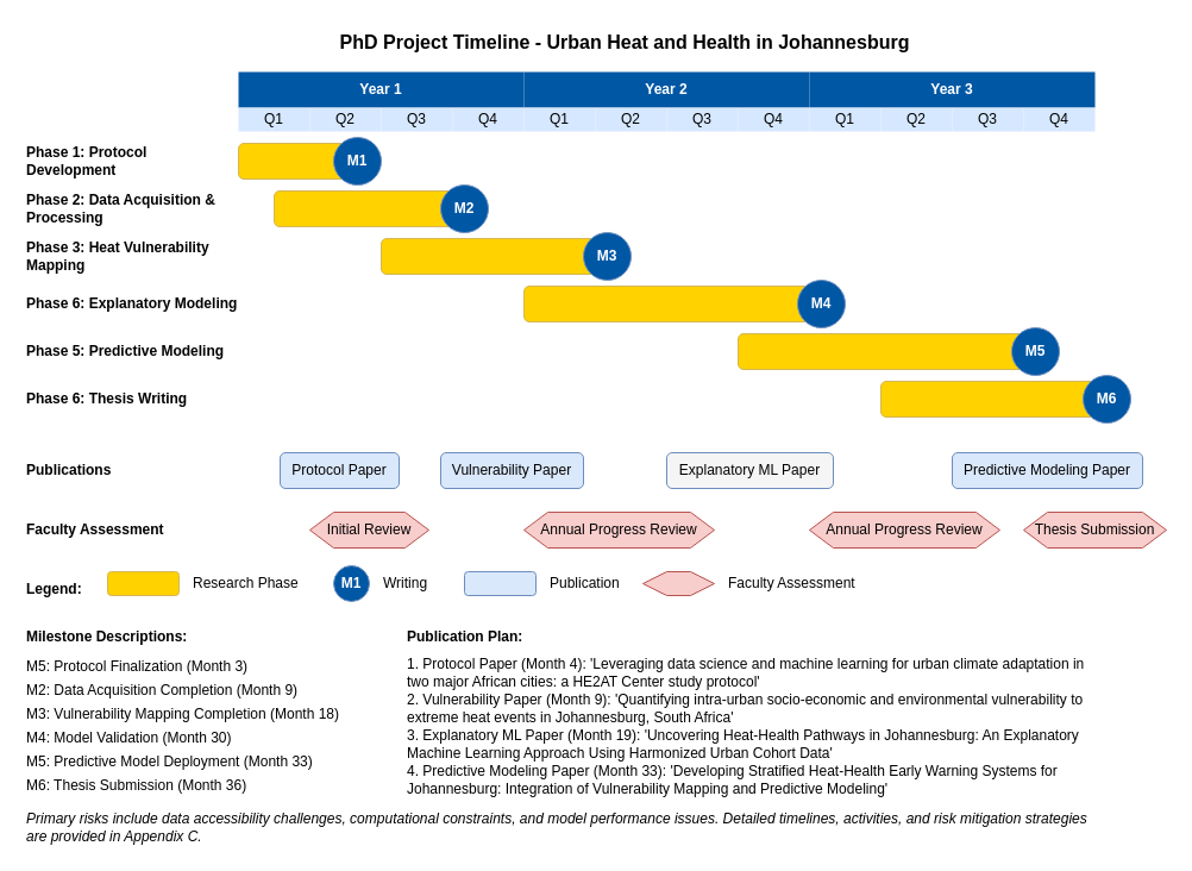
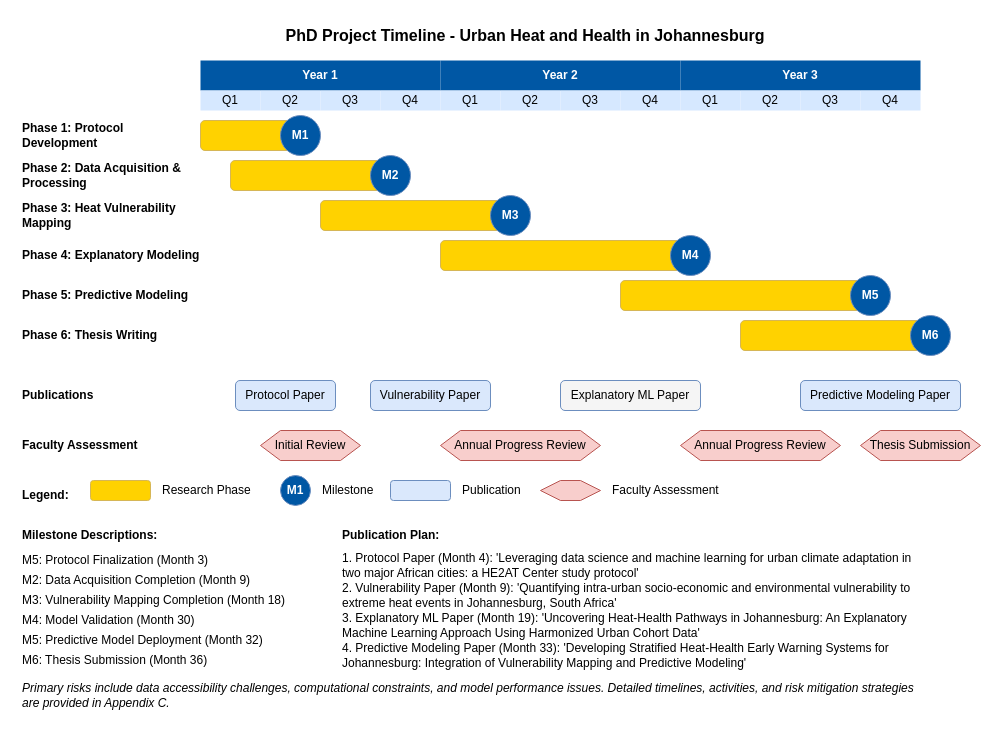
  <mxCell id="0" />
  <mxCell id="1" parent="0" />
  <mxCell id="2" value="PhD Project Timeline - Urban Heat and Health in Johannesburg" style="text;html=1;strokeColor=none;fillColor=none;align=center;verticalAlign=middle;whiteSpace=wrap;rounded=0;fontSize=16;fontStyle=1" parent="1" vertex="1"><mxGeometry x="200" y="20" width="650" height="30" as="geometry" /></mxCell>
  <mxCell id="3" value="Year 1" style="text;html=1;strokeColor=none;fillColor=#0057A4;align=center;verticalAlign=middle;whiteSpace=wrap;rounded=0;fontColor=#FFFFFF;fontStyle=1" parent="1" vertex="1"><mxGeometry x="200" y="60" width="240" height="30" as="geometry" /></mxCell>
  <mxCell id="4" value="Year 2" style="text;html=1;strokeColor=none;fillColor=#0057A4;align=center;verticalAlign=middle;whiteSpace=wrap;rounded=0;fontColor=#FFFFFF;fontStyle=1" parent="1" vertex="1"><mxGeometry x="440" y="60" width="240" height="30" as="geometry" /></mxCell>
  <mxCell id="5" value="Year 3" style="text;html=1;strokeColor=none;fillColor=#0057A4;align=center;verticalAlign=middle;whiteSpace=wrap;rounded=0;fontColor=#FFFFFF;fontStyle=1" parent="1" vertex="1"><mxGeometry x="680" y="60" width="240" height="30" as="geometry" /></mxCell>
  <mxCell id="6" value="Q1" style="text;html=1;strokeColor=none;fillColor=#D6E8FF;align=center;verticalAlign=middle;whiteSpace=wrap;rounded=0;" parent="1" vertex="1"><mxGeometry x="200" y="90" width="60" height="20" as="geometry" /></mxCell>
  <mxCell id="7" value="Q2" style="text;html=1;strokeColor=none;fillColor=#D6E8FF;align=center;verticalAlign=middle;whiteSpace=wrap;rounded=0;" parent="1" vertex="1"><mxGeometry x="260" y="90" width="60" height="20" as="geometry" /></mxCell>
  <mxCell id="8" value="Q3" style="text;html=1;strokeColor=none;fillColor=#D6E8FF;align=center;verticalAlign=middle;whiteSpace=wrap;rounded=0;" parent="1" vertex="1"><mxGeometry x="320" y="90" width="60" height="20" as="geometry" /></mxCell>
  <mxCell id="9" value="Q4" style="text;html=1;strokeColor=none;fillColor=#D6E8FF;align=center;verticalAlign=middle;whiteSpace=wrap;rounded=0;" parent="1" vertex="1"><mxGeometry x="380" y="90" width="60" height="20" as="geometry" /></mxCell>
  <mxCell id="10" value="Q1" style="text;html=1;strokeColor=none;fillColor=#D6E8FF;align=center;verticalAlign=middle;whiteSpace=wrap;rounded=0;" parent="1" vertex="1"><mxGeometry x="440" y="90" width="60" height="20" as="geometry" /></mxCell>
  <mxCell id="11" value="Q2" style="text;html=1;strokeColor=none;fillColor=#D6E8FF;align=center;verticalAlign=middle;whiteSpace=wrap;rounded=0;" parent="1" vertex="1"><mxGeometry x="500" y="90" width="60" height="20" as="geometry" /></mxCell>
  <mxCell id="12" value="Q3" style="text;html=1;strokeColor=none;fillColor=#D6E8FF;align=center;verticalAlign=middle;whiteSpace=wrap;rounded=0;" parent="1" vertex="1"><mxGeometry x="560" y="90" width="60" height="20" as="geometry" /></mxCell>
  <mxCell id="13" value="Q4" style="text;html=1;strokeColor=none;fillColor=#D6E8FF;align=center;verticalAlign=middle;whiteSpace=wrap;rounded=0;" parent="1" vertex="1"><mxGeometry x="620" y="90" width="60" height="20" as="geometry" /></mxCell>
  <mxCell id="14" value="Q1" style="text;html=1;strokeColor=none;fillColor=#D6E8FF;align=center;verticalAlign=middle;whiteSpace=wrap;rounded=0;" parent="1" vertex="1"><mxGeometry x="680" y="90" width="60" height="20" as="geometry" /></mxCell>
  <mxCell id="15" value="Q2" style="text;html=1;strokeColor=none;fillColor=#D6E8FF;align=center;verticalAlign=middle;whiteSpace=wrap;rounded=0;" parent="1" vertex="1"><mxGeometry x="740" y="90" width="60" height="20" as="geometry" /></mxCell>
  <mxCell id="16" value="Q3" style="text;html=1;strokeColor=none;fillColor=#D6E8FF;align=center;verticalAlign=middle;whiteSpace=wrap;rounded=0;" parent="1" vertex="1"><mxGeometry x="800" y="90" width="60" height="20" as="geometry" /></mxCell>
  <mxCell id="17" value="Q4" style="text;html=1;strokeColor=none;fillColor=#D6E8FF;align=center;verticalAlign=middle;whiteSpace=wrap;rounded=0;" parent="1" vertex="1"><mxGeometry x="860" y="90" width="60" height="20" as="geometry" /></mxCell>
  <mxCell id="18" value="Phase 1: Protocol Development" style="text;html=1;strokeColor=none;fillColor=none;align=left;verticalAlign=middle;whiteSpace=wrap;rounded=0;fontStyle=1" parent="1" vertex="1"><mxGeometry x="20" y="120" width="180" height="30" as="geometry" /></mxCell>
  <mxCell id="19" value="Phase 2: Data Acquisition &amp; Processing" style="text;html=1;strokeColor=none;fillColor=none;align=left;verticalAlign=middle;whiteSpace=wrap;rounded=0;fontStyle=1" parent="1" vertex="1"><mxGeometry x="20" y="160" width="180" height="30" as="geometry" /></mxCell>
  <mxCell id="20" value="Phase 3: Heat Vulnerability Mapping" style="text;html=1;strokeColor=none;fillColor=none;align=left;verticalAlign=middle;whiteSpace=wrap;rounded=0;fontStyle=1" parent="1" vertex="1"><mxGeometry x="20" y="200" width="180" height="30" as="geometry" /></mxCell>
- <mxCell id="21" value="Phase 6: Explanatory Modeling" style="text;html=1;strokeColor=none;fillColor=none;align=left;verticalAlign=middle;whiteSpace=wrap;rounded=0;fontStyle=1" parent="1" vertex="1"><mxGeometry x="20" y="240" width="180" height="30" as="geometry" /></mxCell>
+ <mxCell id="21" value="Phase 4: Explanatory Modeling" style="text;html=1;strokeColor=none;fillColor=none;align=left;verticalAlign=middle;whiteSpace=wrap;rounded=0;fontStyle=1" parent="1" vertex="1"><mxGeometry x="20" y="240" width="180" height="30" as="geometry" /></mxCell>
  <mxCell id="22" value="Phase 5: Predictive Modeling" style="text;html=1;strokeColor=none;fillColor=none;align=left;verticalAlign=middle;whiteSpace=wrap;rounded=0;fontStyle=1" parent="1" vertex="1"><mxGeometry x="20" y="280" width="180" height="30" as="geometry" /></mxCell>
  <mxCell id="23" value="Phase 6: Thesis Writing" style="text;html=1;strokeColor=none;fillColor=none;align=left;verticalAlign=middle;whiteSpace=wrap;rounded=0;fontStyle=1" parent="1" vertex="1"><mxGeometry x="20" y="320" width="180" height="30" as="geometry" /></mxCell>
  <mxCell id="24" value="" style="rounded=1;whiteSpace=wrap;html=1;fillColor=#FFD200;strokeColor=#d6b656;" parent="1" vertex="1"><mxGeometry x="200" y="120" width="90" height="30" as="geometry" /></mxCell>
  <mxCell id="25" value="" style="rounded=1;whiteSpace=wrap;html=1;fillColor=#FFD200;strokeColor=#d6b656;" parent="1" vertex="1"><mxGeometry x="230" y="160" width="150" height="30" as="geometry" /></mxCell>
  <mxCell id="26" value="" style="rounded=1;whiteSpace=wrap;html=1;fillColor=#FFD200;strokeColor=#d6b656;" parent="1" vertex="1"><mxGeometry x="320" y="200" width="180" height="30" as="geometry" /></mxCell>
  <mxCell id="27" value="" style="rounded=1;whiteSpace=wrap;html=1;fillColor=#FFD200;strokeColor=#d6b656;" parent="1" vertex="1"><mxGeometry x="440" y="240" width="240" height="30" as="geometry" /></mxCell>
  <mxCell id="28" value="" style="rounded=1;whiteSpace=wrap;html=1;fillColor=#FFD200;strokeColor=#d6b656;" parent="1" vertex="1"><mxGeometry x="620" y="280" width="240" height="30" as="geometry" /></mxCell>
  <mxCell id="29" value="" style="rounded=1;whiteSpace=wrap;html=1;fillColor=#FFD200;strokeColor=#d6b656;" parent="1" vertex="1"><mxGeometry x="740" y="320" width="180" height="30" as="geometry" /></mxCell>
  <mxCell id="30" value="M1" style="ellipse;whiteSpace=wrap;html=1;aspect=fixed;fillColor=#0057A4;strokeColor=#6c8ebf;fontColor=#FFFFFF;fontStyle=1" parent="1" vertex="1"><mxGeometry x="280" y="115" width="40" height="40" as="geometry" /></mxCell>
  <mxCell id="31" value="M2" style="ellipse;whiteSpace=wrap;html=1;aspect=fixed;fillColor=#0057A4;strokeColor=#6c8ebf;fontColor=#FFFFFF;fontStyle=1" parent="1" vertex="1"><mxGeometry x="370" y="155" width="40" height="40" as="geometry" /></mxCell>
  <mxCell id="32" value="M3" style="ellipse;whiteSpace=wrap;html=1;aspect=fixed;fillColor=#0057A4;strokeColor=#6c8ebf;fontColor=#FFFFFF;fontStyle=1" parent="1" vertex="1"><mxGeometry x="490" y="195" width="40" height="40" as="geometry" /></mxCell>
  <mxCell id="33" value="M4" style="ellipse;whiteSpace=wrap;html=1;aspect=fixed;fillColor=#0057A4;strokeColor=#6c8ebf;fontColor=#FFFFFF;fontStyle=1" parent="1" vertex="1"><mxGeometry x="670" y="235" width="40" height="40" as="geometry" /></mxCell>
  <mxCell id="34" value="M5" style="ellipse;whiteSpace=wrap;html=1;aspect=fixed;fillColor=#0057A4;strokeColor=#6c8ebf;fontColor=#FFFFFF;fontStyle=1" parent="1" vertex="1"><mxGeometry x="850" y="275" width="40" height="40" as="geometry" /></mxCell>
  <mxCell id="35" value="M6" style="ellipse;whiteSpace=wrap;html=1;aspect=fixed;fillColor=#0057A4;strokeColor=#6c8ebf;fontColor=#FFFFFF;fontStyle=1" parent="1" vertex="1"><mxGeometry x="910" y="315" width="40" height="40" as="geometry" /></mxCell>
  <mxCell id="36" value="Publications" style="text;html=1;strokeColor=none;fillColor=none;align=left;verticalAlign=middle;whiteSpace=wrap;rounded=0;fontStyle=1" parent="1" vertex="1"><mxGeometry x="20" y="380" width="180" height="30" as="geometry" /></mxCell>
  <mxCell id="37" value="Protocol Paper" style="rounded=1;whiteSpace=wrap;html=1;fillColor=#dae8fc;strokeColor=#6c8ebf;" parent="1" vertex="1"><mxGeometry x="235" y="380" width="100" height="30" as="geometry" /></mxCell>
  <mxCell id="38" value="Vulnerability Paper" style="rounded=1;whiteSpace=wrap;html=1;fillColor=#dae8fc;strokeColor=#6c8ebf;" parent="1" vertex="1"><mxGeometry x="370" y="380" width="120" height="30" as="geometry" /></mxCell>
  <mxCell id="39" value="Explanatory ML Paper" style="rounded=1;whiteSpace=wrap;html=1;fillColor=#f5f5f5;strokeColor=#6c8ebf;" parent="1" vertex="1"><mxGeometry x="560" y="380" width="140" height="30" as="geometry" /></mxCell>
  <mxCell id="40" value="Predictive Modeling Paper" style="rounded=1;whiteSpace=wrap;html=1;fillColor=#dae8fc;strokeColor=#6c8ebf;" parent="1" vertex="1"><mxGeometry x="800" y="380" width="160" height="30" as="geometry" /></mxCell>
  <mxCell id="41" value="Faculty Assessment" style="text;html=1;strokeColor=none;fillColor=none;align=left;verticalAlign=middle;whiteSpace=wrap;rounded=0;fontStyle=1" parent="1" vertex="1"><mxGeometry x="20" y="430" width="180" height="30" as="geometry" /></mxCell>
  <mxCell id="42" value="Initial Review" style="shape=hexagon;perimeter=hexagonPerimeter2;whiteSpace=wrap;html=1;fixedSize=1;fillColor=#f8cecc;strokeColor=#b85450;" parent="1" vertex="1"><mxGeometry x="260" y="430" width="100" height="30" as="geometry" /></mxCell>
  <mxCell id="43" value="Annual Progress Review" style="shape=hexagon;perimeter=hexagonPerimeter2;whiteSpace=wrap;html=1;fixedSize=1;fillColor=#f8cecc;strokeColor=#b85450;" parent="1" vertex="1"><mxGeometry x="440" y="430" width="160" height="30" as="geometry" /></mxCell>
  <mxCell id="44" value="Annual Progress Review" style="shape=hexagon;perimeter=hexagonPerimeter2;whiteSpace=wrap;html=1;fixedSize=1;fillColor=#f8cecc;strokeColor=#b85450;" parent="1" vertex="1"><mxGeometry x="680" y="430" width="160" height="30" as="geometry" /></mxCell>
  <mxCell id="45" value="Thesis Submission" style="shape=hexagon;perimeter=hexagonPerimeter2;whiteSpace=wrap;html=1;fixedSize=1;fillColor=#f8cecc;strokeColor=#b85450;" parent="1" vertex="1"><mxGeometry x="860" y="430" width="120" height="30" as="geometry" /></mxCell>
  <mxCell id="46" value="Legend:" style="text;html=1;strokeColor=none;fillColor=none;align=left;verticalAlign=middle;whiteSpace=wrap;rounded=0;fontStyle=1" parent="1" vertex="1"><mxGeometry x="20" y="480" width="60" height="30" as="geometry" /></mxCell>
  <mxCell id="47" value="" style="rounded=1;whiteSpace=wrap;html=1;fillColor=#FFD200;strokeColor=#d6b656;" parent="1" vertex="1"><mxGeometry x="90" y="480" width="60" height="20" as="geometry" /></mxCell>
  <mxCell id="48" value="Research Phase" style="text;html=1;strokeColor=none;fillColor=none;align=left;verticalAlign=middle;whiteSpace=wrap;rounded=0;" parent="1" vertex="1"><mxGeometry x="160" y="475" width="100" height="30" as="geometry" /></mxCell>
  <mxCell id="49" value="M1" style="ellipse;whiteSpace=wrap;html=1;aspect=fixed;fillColor=#0057A4;strokeColor=#6c8ebf;fontColor=#FFFFFF;fontStyle=1" parent="1" vertex="1"><mxGeometry x="280" y="475" width="30" height="30" as="geometry" /></mxCell>
- <mxCell id="50" value="Writing" style="text;html=1;strokeColor=none;fillColor=none;align=left;verticalAlign=middle;whiteSpace=wrap;rounded=0;" parent="1" vertex="1"><mxGeometry x="320" y="475" width="60" height="30" as="geometry" /></mxCell>
+ <mxCell id="50" value="Milestone" style="text;html=1;strokeColor=none;fillColor=none;align=left;verticalAlign=middle;whiteSpace=wrap;rounded=0;" parent="1" vertex="1"><mxGeometry x="320" y="475" width="60" height="30" as="geometry" /></mxCell>
  <mxCell id="51" value="" style="rounded=1;whiteSpace=wrap;html=1;fillColor=#dae8fc;strokeColor=#6c8ebf;" parent="1" vertex="1"><mxGeometry x="390" y="480" width="60" height="20" as="geometry" /></mxCell>
  <mxCell id="52" value="Publication" style="text;html=1;strokeColor=none;fillColor=none;align=left;verticalAlign=middle;whiteSpace=wrap;rounded=0;" parent="1" vertex="1"><mxGeometry x="460" y="475" width="70" height="30" as="geometry" /></mxCell>
  <mxCell id="53" value="" style="shape=hexagon;perimeter=hexagonPerimeter2;whiteSpace=wrap;html=1;fixedSize=1;fillColor=#f8cecc;strokeColor=#b85450;" parent="1" vertex="1"><mxGeometry x="540" y="480" width="60" height="20" as="geometry" /></mxCell>
  <mxCell id="54" value="Faculty Assessment" style="text;html=1;strokeColor=none;fillColor=none;align=left;verticalAlign=middle;whiteSpace=wrap;rounded=0;" parent="1" vertex="1"><mxGeometry x="610" y="475" width="120" height="30" as="geometry" /></mxCell>
  <mxCell id="55" value="Milestone Descriptions:" style="text;html=1;strokeColor=none;fillColor=none;align=left;verticalAlign=middle;whiteSpace=wrap;rounded=0;fontStyle=1" parent="1" vertex="1"><mxGeometry x="20" y="520" width="180" height="30" as="geometry" /></mxCell>
  <mxCell id="56" value="M5: Protocol Finalization (Month 3)" style="text;html=1;strokeColor=none;fillColor=none;align=left;verticalAlign=middle;whiteSpace=wrap;rounded=0;" parent="1" vertex="1"><mxGeometry x="20" y="550" width="240" height="20" as="geometry" /></mxCell>
  <mxCell id="57" value="M2: Data Acquisition Completion (Month 9)" style="text;html=1;strokeColor=none;fillColor=none;align=left;verticalAlign=middle;whiteSpace=wrap;rounded=0;" parent="1" vertex="1"><mxGeometry x="20" y="570" width="240" height="20" as="geometry" /></mxCell>
  <mxCell id="58" value="M3: Vulnerability Mapping Completion (Month 18)" style="text;html=1;strokeColor=none;fillColor=none;align=left;verticalAlign=middle;whiteSpace=wrap;rounded=0;" parent="1" vertex="1"><mxGeometry x="20" y="590" width="280" height="20" as="geometry" /></mxCell>
  <mxCell id="59" value="M4: Model Validation (Month 30)" style="text;html=1;strokeColor=none;fillColor=none;align=left;verticalAlign=middle;whiteSpace=wrap;rounded=0;" parent="1" vertex="1"><mxGeometry x="20" y="610" width="240" height="20" as="geometry" /></mxCell>
- <mxCell id="60" value="M5: Predictive Model Deployment (Month 33)" style="text;html=1;strokeColor=none;fillColor=none;align=left;verticalAlign=middle;whiteSpace=wrap;rounded=0;" parent="1" vertex="1"><mxGeometry x="20" y="630" width="280" height="20" as="geometry" /></mxCell>
+ <mxCell id="60" value="M5: Predictive Model Deployment (Month 32)" style="text;html=1;strokeColor=none;fillColor=none;align=left;verticalAlign=middle;whiteSpace=wrap;rounded=0;" parent="1" vertex="1"><mxGeometry x="20" y="630" width="280" height="20" as="geometry" /></mxCell>
  <mxCell id="61" value="M6: Thesis Submission (Month 36)" style="text;html=1;strokeColor=none;fillColor=none;align=left;verticalAlign=middle;whiteSpace=wrap;rounded=0;" parent="1" vertex="1"><mxGeometry x="20" y="650" width="240" height="20" as="geometry" /></mxCell>
  <mxCell id="62" value="Publication Plan:" style="text;html=1;strokeColor=none;fillColor=none;align=left;verticalAlign=middle;whiteSpace=wrap;rounded=0;fontStyle=1" parent="1" vertex="1"><mxGeometry x="340" y="520" width="180" height="30" as="geometry" /></mxCell>
  <mxCell id="63" value="1. Protocol Paper (Month 4): 'Leveraging data science and machine learning for urban climate adaptation in two major African cities: a HE2AT Center study protocol'" style="text;html=1;strokeColor=none;fillColor=none;align=left;verticalAlign=middle;whiteSpace=wrap;rounded=0;" parent="1" vertex="1"><mxGeometry x="340" y="550" width="580" height="30" as="geometry" /></mxCell>
  <mxCell id="64" value="2. Vulnerability Paper (Month 9): 'Quantifying intra-urban socio-economic and environmental vulnerability to extreme heat events in Johannesburg, South Africa'" style="text;html=1;strokeColor=none;fillColor=none;align=left;verticalAlign=middle;whiteSpace=wrap;rounded=0;" parent="1" vertex="1"><mxGeometry x="340" y="580" width="580" height="30" as="geometry" /></mxCell>
  <mxCell id="65" value="3. Explanatory ML Paper (Month 19): 'Uncovering Heat-Health Pathways in Johannesburg: An Explanatory Machine Learning Approach Using Harmonized Urban Cohort Data'" style="text;html=1;strokeColor=none;fillColor=none;align=left;verticalAlign=middle;whiteSpace=wrap;rounded=0;" parent="1" vertex="1"><mxGeometry x="340" y="610" width="580" height="30" as="geometry" /></mxCell>
  <mxCell id="66" value="4. Predictive Modeling Paper (Month 33): 'Developing Stratified Heat-Health Early Warning Systems for Johannesburg: Integration of Vulnerability Mapping and Predictive Modeling'" style="text;html=1;strokeColor=none;fillColor=none;align=left;verticalAlign=middle;whiteSpace=wrap;rounded=0;" parent="1" vertex="1"><mxGeometry x="340" y="640" width="580" height="30" as="geometry" /></mxCell>
  <mxCell id="67" value="Primary risks include data accessibility challenges, computational constraints, and model performance issues. Detailed timelines, activities, and risk mitigation strategies are provided in Appendix C." style="text;html=1;strokeColor=none;fillColor=none;align=left;verticalAlign=middle;whiteSpace=wrap;rounded=0;fontStyle=2" parent="1" vertex="1"><mxGeometry x="20" y="680" width="900" height="30" as="geometry" /></mxCell>
